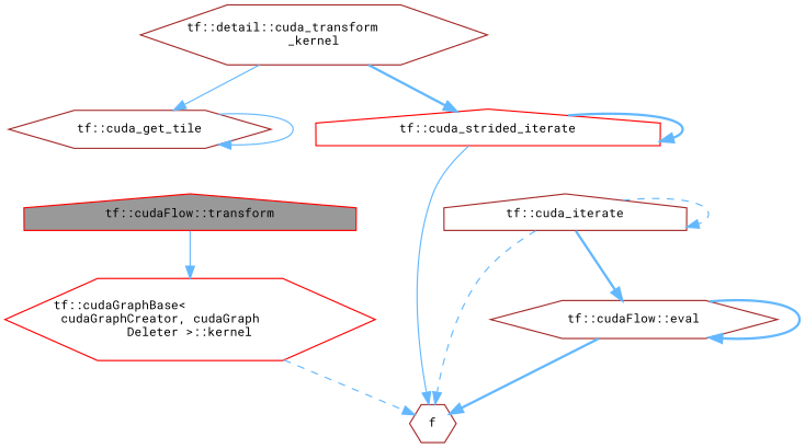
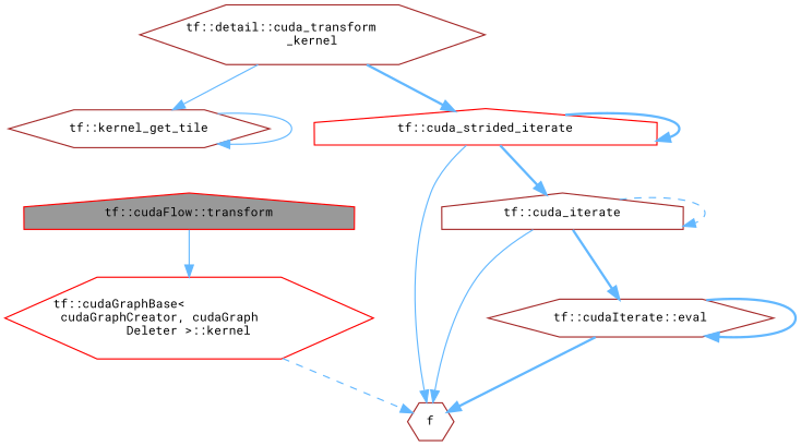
  digraph {
    fontname="Roboto Mono"
    rankdir=TB
    node [color=brown fillcolor=white fontname="Roboto Mono" fontsize=10 shape=hexagon style=filled]
    edge [color=steelblue1 fontname="Roboto Mono" fontsize=10 labelfontname=Helvetica labelfontsize=10 style=bold]
    n1 [color=red fillcolor=grey60 fontcolor=black height=0.2 label="tf::cudaFlow::transform" shape=house width=0.4]
    n2 [color=red height=0.2 label="tf::cudaGraphBase\<\l cudaGraphCreator, cudaGraph\lDeleter \>::kernel" width=0.4]
    n3 [height=0.2 label="tf::detail::cuda_transform\l_kernel" width=0.4]
-   n4 [height=0.2 label="tf::cuda_get_tile" width=0.4]
+   n4 [height=0.2 label="tf::kernel_get_tile" width=0.4]
    n5 [color=red height=0.2 label="tf::cuda_strided_iterate" shape=house width=0.4]
    n6 [height=0.2 label=f width=0.4]
    n7 [height=0.2 label="tf::cuda_iterate" shape=house width=0.4]
-   n8 [height=0.2 label="tf::cudaFlow::eval" width=0.4]
+   n8 [height=0.2 label="tf::cudaIterate::eval" width=0.4]
    n1 -> n2 [style=solid]
    n2 -> n6 [style=dashed]
    n3 -> n4 [style=solid]
    n3 -> n5
    n4 -> n4 [style=solid]
    n5 -> n5
    n5 -> n6 [style=solid]
-   n7 -> n6 [style=dashed]
+   n5 -> n7
+   n7 -> n6 [style=solid]
    n7 -> n7 [style=dashed]
    n7 -> n8
    n8 -> n6
    n8 -> n8
  }
